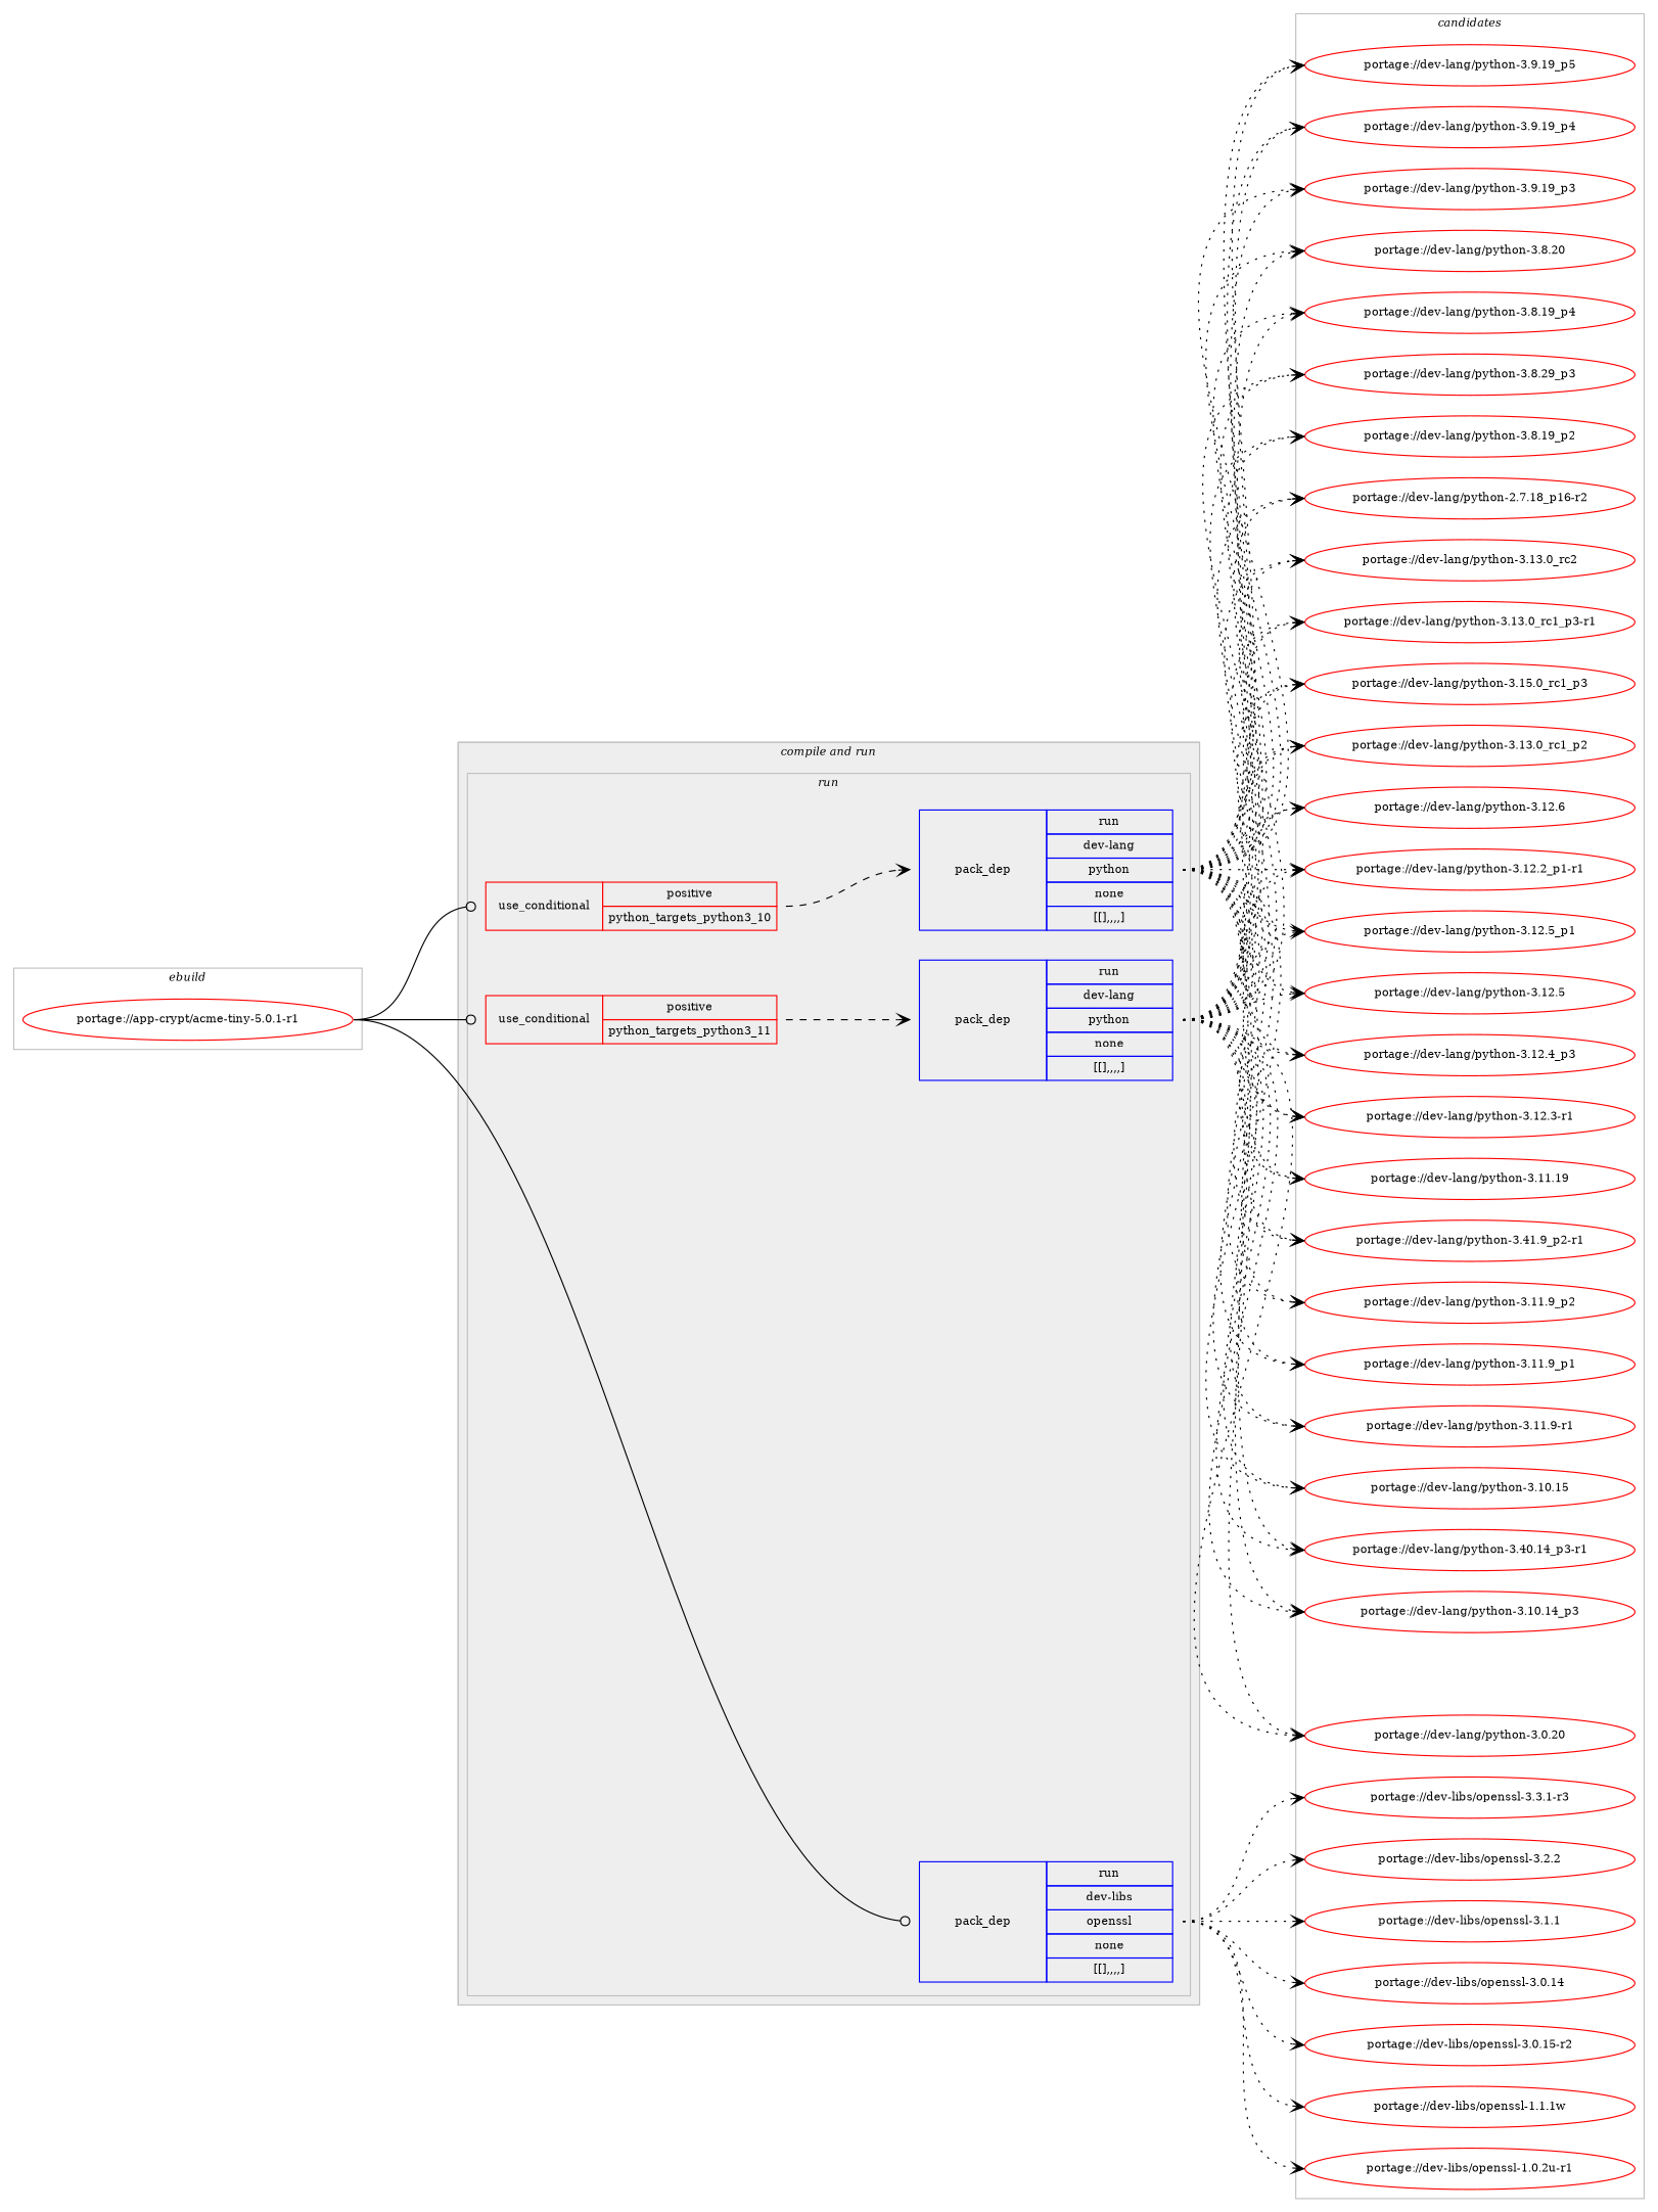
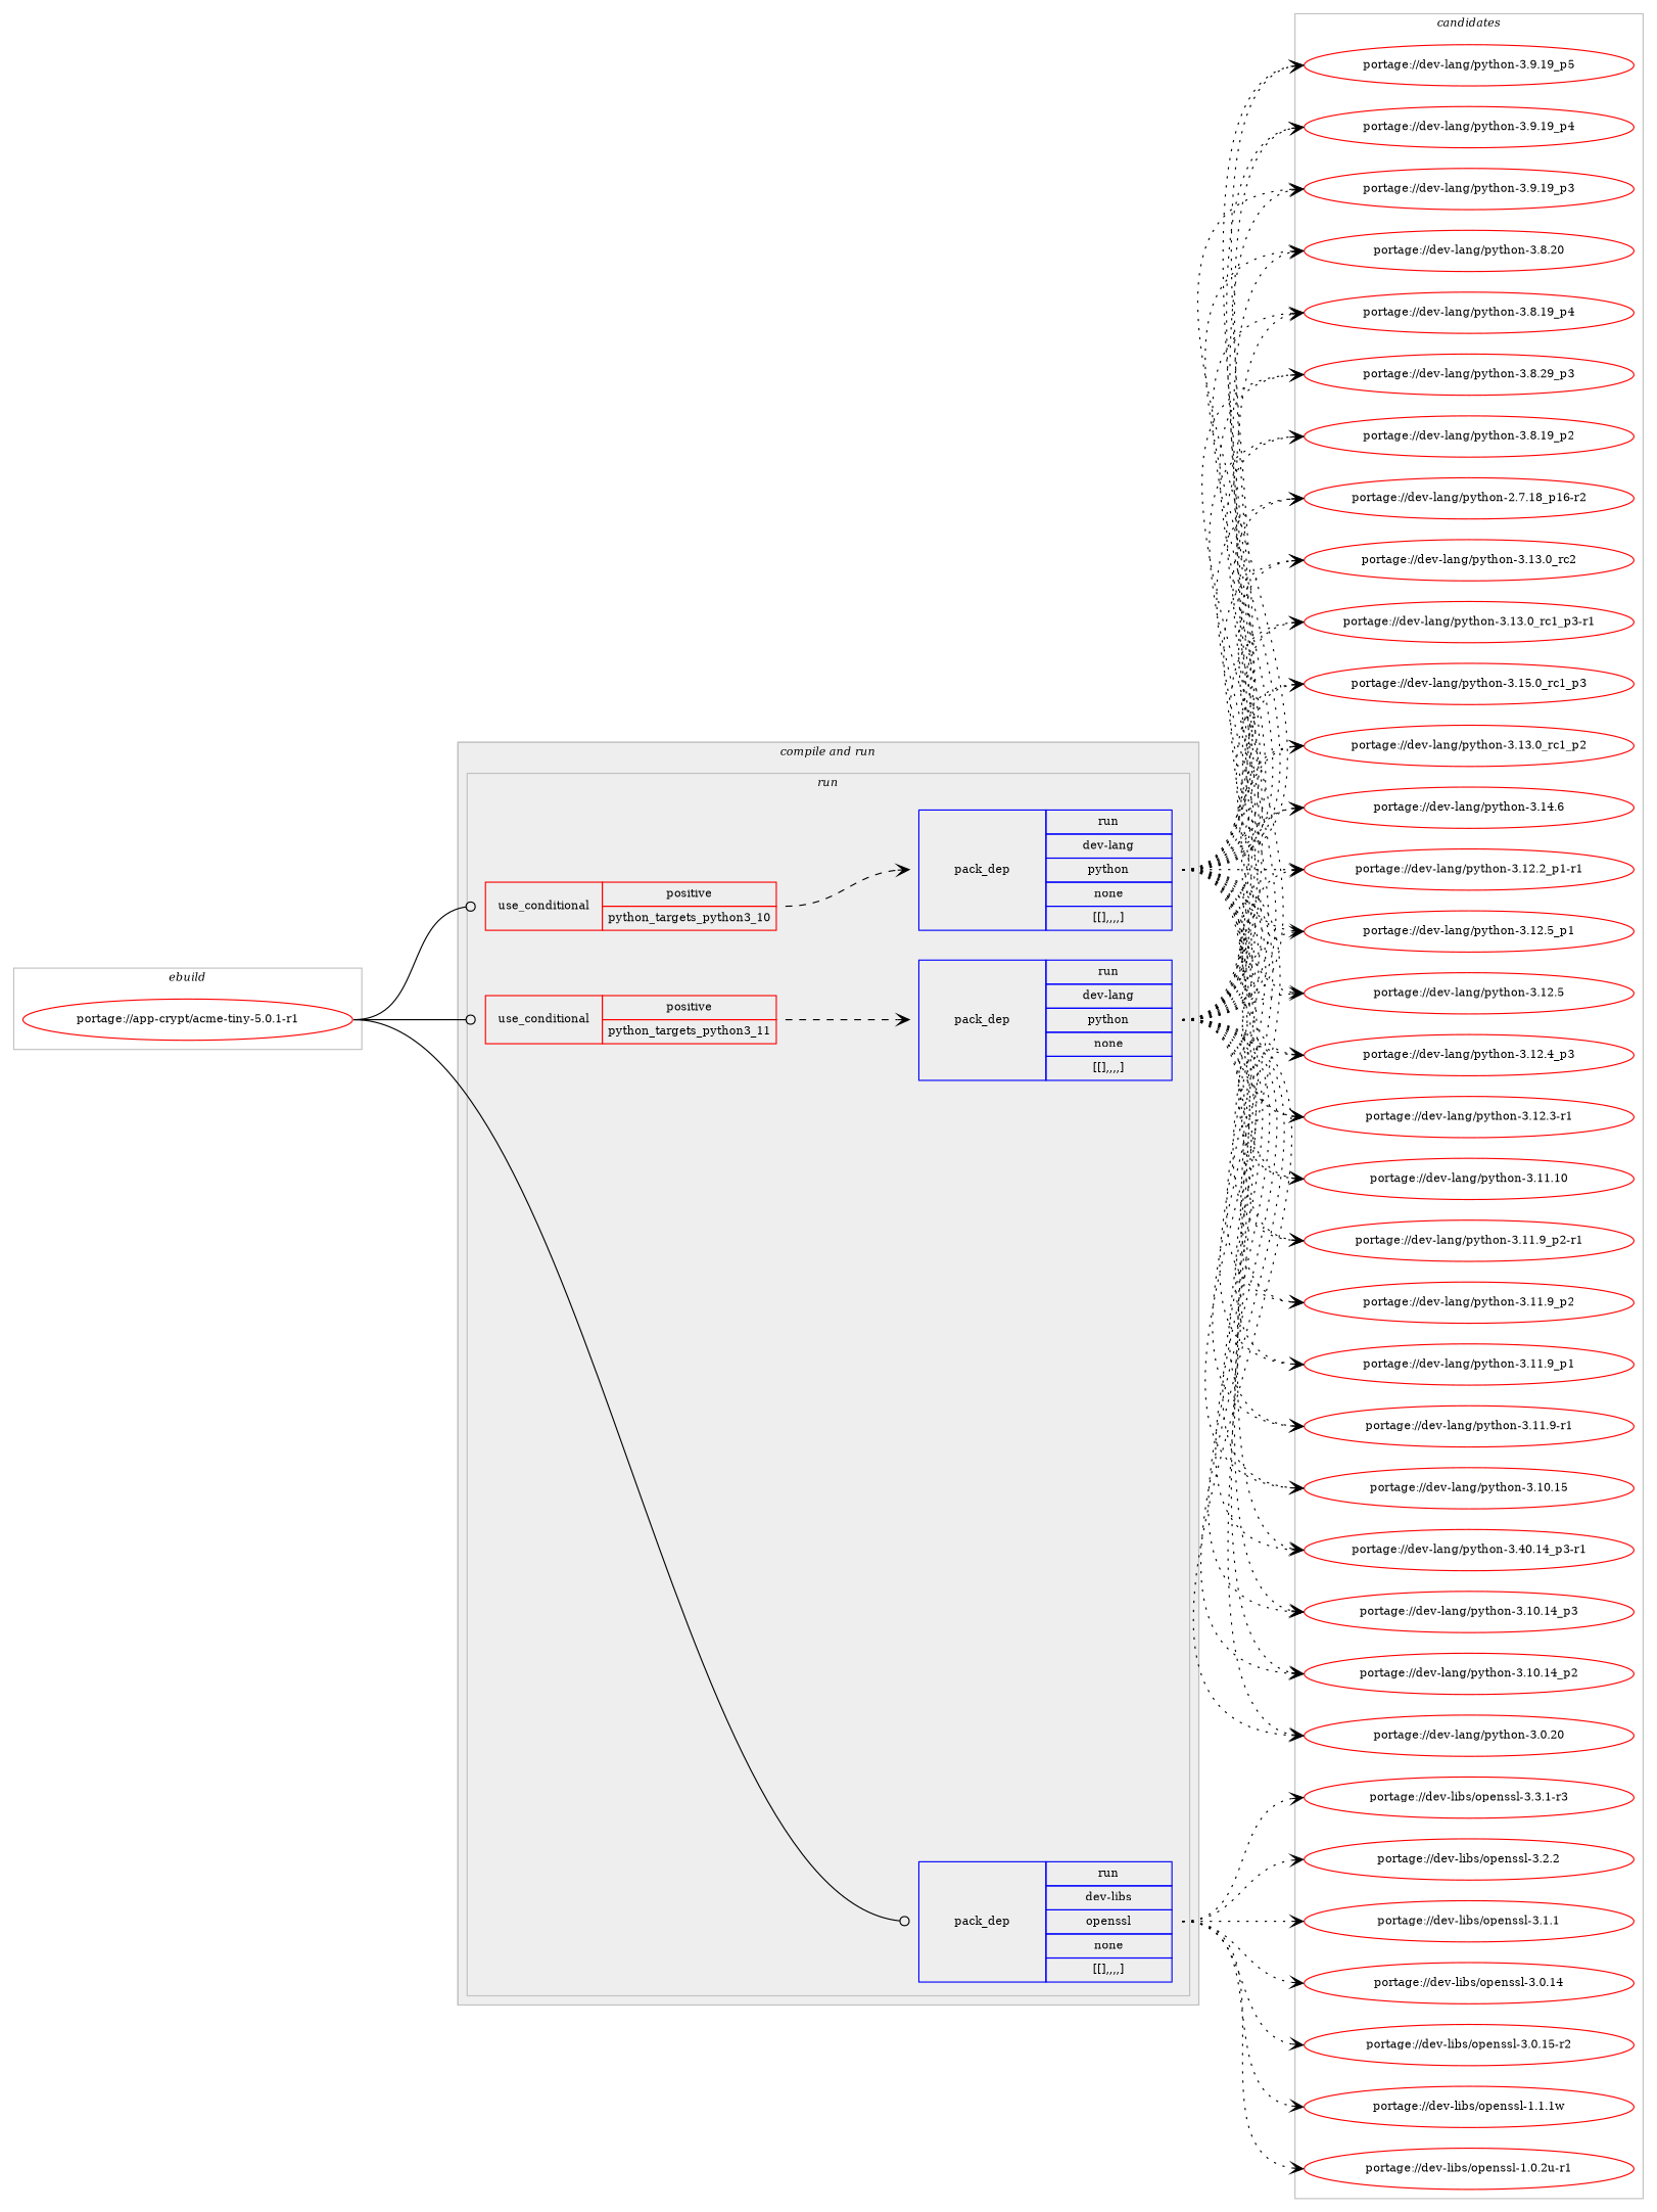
  digraph {
    compound=true
    concentrate=true
    fontname="DejaVu Serif"
    fontsize=10
    newrank=true
    rankdir=LR
    ranksep=1.5
    node [color=red fontname="DejaVu Serif" fontsize=10]
    edge [arrowhead=vee fontname="DejaVu Serif" headport=w style=dotted tailport=e weight=100]
    n1 [label="portage://app-crypt/acme-tiny-5.0.1-r1" width=4]
    n2 [color=blue label=<<TABLE BORDER="0" CELLBORDER="1" CELLSPACING="0" CELLPADDING="4" WIDTH="220"><TR><TD ROWSPAN="6" CELLPADDING="30">pack_dep</TD></TR><TR><TD WIDTH="110">run</TD></TR><TR><TD>dev-lang</TD></TR><TR><TD>python</TD></TR><TR><TD>none</TD></TR><TR><TD>[[],,,,]</TD></TR></TABLE>> shape=none]
    n3 [label=<<TABLE BORDER="0" CELLBORDER="1" CELLSPACING="0" CELLPADDING="4"><TR><TD ROWSPAN="3" CELLPADDING="10">use_conditional</TD></TR><TR><TD>positive</TD></TR><TR><TD>python_targets_python3_10</TD></TR></TABLE>> shape=none]
    n4 [color=blue label=<<TABLE BORDER="0" CELLBORDER="1" CELLSPACING="0" CELLPADDING="4" WIDTH="220"><TR><TD ROWSPAN="6" CELLPADDING="30">pack_dep</TD></TR><TR><TD WIDTH="110">run</TD></TR><TR><TD>dev-lang</TD></TR><TR><TD>python</TD></TR><TR><TD>none</TD></TR><TR><TD>[[],,,,]</TD></TR></TABLE>> shape=none]
    n5 [label=<<TABLE BORDER="0" CELLBORDER="1" CELLSPACING="0" CELLPADDING="4"><TR><TD ROWSPAN="3" CELLPADDING="10">use_conditional</TD></TR><TR><TD>positive</TD></TR><TR><TD>python_targets_python3_11</TD></TR></TABLE>> shape=none]
    n6 [color=blue label=<<TABLE BORDER="0" CELLBORDER="1" CELLSPACING="0" CELLPADDING="4" WIDTH="220"><TR><TD ROWSPAN="6" CELLPADDING="30">pack_dep</TD></TR><TR><TD WIDTH="110">run</TD></TR><TR><TD>dev-libs</TD></TR><TR><TD>openssl</TD></TR><TR><TD>none</TD></TR><TR><TD>[[],,,,]</TD></TR></TABLE>> shape=none]
    n7 [label="portage://dev-lang/python-3.13.0_rc2" width=4]
    n8 [label="portage://dev-lang/python-3.13.0_rc1_p3-r1" width=4]
    n9 [label="portage://dev-lang/python-3.15.0_rc1_p3" width=4]
    n10 [label="portage://dev-lang/python-3.13.0_rc1_p2" width=4]
-   n11 [label="portage://dev-lang/python-3.12.6" width=4]
+   n11 [label="portage://dev-lang/python-3.14.6" width=4]
    n12 [label="portage://dev-lang/python-3.12.2_p1-r1" width=4]
    n13 [label="portage://dev-lang/python-3.12.5_p1" width=4]
    n14 [label="portage://dev-lang/python-3.12.5" width=4]
    n15 [label="portage://dev-lang/python-3.12.4_p3" width=4]
    n16 [label="portage://dev-lang/python-3.12.3-r1" width=4]
-   n17 [label="portage://dev-lang/python-3.11.19" width=4]
-   n18 [label="portage://dev-lang/python-3.41.9_p2-r1" width=4]
+   n17 [label="portage://dev-lang/python-3.11.10" width=4]
+   n18 [label="portage://dev-lang/python-3.11.9_p2-r1" width=4]
    n19 [label="portage://dev-lang/python-3.11.9_p2" width=4]
    n20 [label="portage://dev-lang/python-3.11.9_p1" width=4]
    n21 [label="portage://dev-lang/python-3.11.9-r1" width=4]
    n22 [label="portage://dev-lang/python-3.10.15" width=4]
    n23 [label="portage://dev-lang/python-3.40.14_p3-r1" width=4]
    n24 [label="portage://dev-lang/python-3.10.14_p3" width=4]
+   n25 [label="portage://dev-lang/python-3.10.14_p2" width=4]
    n26 [label="portage://dev-lang/python-3.0.20" width=4]
    n27 [label="portage://dev-lang/python-3.9.19_p5" width=4]
    n28 [label="portage://dev-lang/python-3.9.19_p4" width=4]
    n29 [label="portage://dev-lang/python-3.9.19_p3" width=4]
    n30 [label="portage://dev-lang/python-3.8.20" width=4]
    n31 [label="portage://dev-lang/python-3.8.19_p4" width=4]
    n32 [label="portage://dev-lang/python-3.8.29_p3" width=4]
    n33 [label="portage://dev-lang/python-3.8.19_p2" width=4]
    n34 [label="portage://dev-lang/python-2.7.18_p16-r2" width=4]
    n35 [label="portage://dev-libs/openssl-3.3.1-r3" width=4]
    n36 [label="portage://dev-libs/openssl-3.2.2" width=4]
    n37 [label="portage://dev-libs/openssl-3.1.1" width=4]
    n38 [label="portage://dev-libs/openssl-3.0.14" width=4]
    n39 [label="portage://dev-libs/openssl-3.0.15-r2" width=4]
    n40 [label="portage://dev-libs/openssl-1.1.1w" width=4]
    n41 [label="portage://dev-libs/openssl-1.0.2u-r1" width=4]
    subgraph cluster_1 {
      color=gray
      label=<<i>ebuild</i>>
      n1
    }
    subgraph cluster_2 {
      color=gray
      label=<<i>dependencies</i>>
      subgraph cluster_3 {
        color=gray
        fillcolor="#eeeeee"
        label=<<i>compile</i>>
        style=filled
      }
      subgraph cluster_4 {
        color=gray
        fillcolor="#eeeeee"
        label=<<i>compile and run</i>>
        style=filled
      }
      subgraph cluster_5 {
        color=gray
        fillcolor="#eeeeee"
        label=<<i>run</i>>
        style=filled
        subgraph sub_6 {
          color=gray
          fillcolor="#eeeeee"
          label=<<i>run</i>>
          style=filled
          n3
          subgraph sub_7 {
            color=gray
            fillcolor="#eeeeee"
            label=<<i>run</i>>
            style=filled
            n2
          }
        }
        subgraph sub_8 {
          color=gray
          fillcolor="#eeeeee"
          label=<<i>run</i>>
          style=filled
          n5
          subgraph sub_9 {
            color=gray
            fillcolor="#eeeeee"
            label=<<i>run</i>>
            style=filled
            n4
          }
        }
        subgraph sub_10 {
          color=gray
          fillcolor="#eeeeee"
          label=<<i>run</i>>
          style=filled
          n6
        }
      }
    }
    subgraph cluster_11 {
      color=gray
      label=<<i>candidates</i>>
      rank=same
      subgraph sub_12 {
        color=black
        label=<<i>candidates</i>>
        nodesep=1
        rank=same
        n7
        n8
        n9
        n10
        n11
        n12
        n13
        n14
        n15
        n16
        n17
        n18
        n19
        n20
        n21
        n22
        n23
        n24
+       n25
        n26
        n27
        n28
        n29
        n30
        n31
        n32
        n33
        n34
      }
      subgraph sub_13 {
        color=black
        label=<<i>candidates</i>>
        nodesep=1
        rank=same
        n7
        n8
        n9
        n10
        n11
        n12
        n13
        n14
        n15
        n16
        n17
        n18
        n19
        n20
        n21
        n22
        n23
        n24
+       n25
        n26
        n27
        n28
        n29
        n30
        n31
        n32
        n33
        n34
      }
      subgraph sub_14 {
        color=black
        label=<<i>candidates</i>>
        nodesep=1
        rank=same
        n35
        n36
        n37
        n38
        n39
        n40
        n41
      }
    }
    n1 -> n3 [arrowhead=odot style=solid weight=20]
    n1 -> n5 [arrowhead=odot style=solid weight=20]
    n1 -> n6 [arrowhead=odot style=solid weight=20]
    n2 -> n7
    n2 -> n8
    n2 -> n9
    n2 -> n10
    n2 -> n11
    n2 -> n12
    n2 -> n13
    n2 -> n14
    n2 -> n15
    n2 -> n16
    n2 -> n17
    n2 -> n18
    n2 -> n19
    n2 -> n20
    n2 -> n21
    n2 -> n22
    n2 -> n23
    n2 -> n24
+   n2 -> n25
    n2 -> n26
    n2 -> n27
    n2 -> n28
    n2 -> n29
    n2 -> n30
    n2 -> n31
    n2 -> n32
    n2 -> n33
    n2 -> n34
    n3 -> n2 [style=dashed weight=20]
    n4 -> n7
    n4 -> n8
    n4 -> n9
    n4 -> n10
    n4 -> n11
    n4 -> n12
    n4 -> n13
    n4 -> n14
    n4 -> n15
    n4 -> n16
    n4 -> n17
    n4 -> n18
    n4 -> n19
    n4 -> n20
    n4 -> n21
    n4 -> n22
    n4 -> n23
    n4 -> n24
+   n4 -> n25
    n4 -> n26
    n4 -> n27
    n4 -> n28
    n4 -> n29
    n4 -> n30
    n4 -> n31
    n4 -> n32
    n4 -> n33
    n4 -> n34
    n5 -> n4 [style=dashed weight=20]
    n6 -> n35
    n6 -> n36
    n6 -> n37
    n6 -> n38
    n6 -> n39
    n6 -> n40
    n6 -> n41
  }
